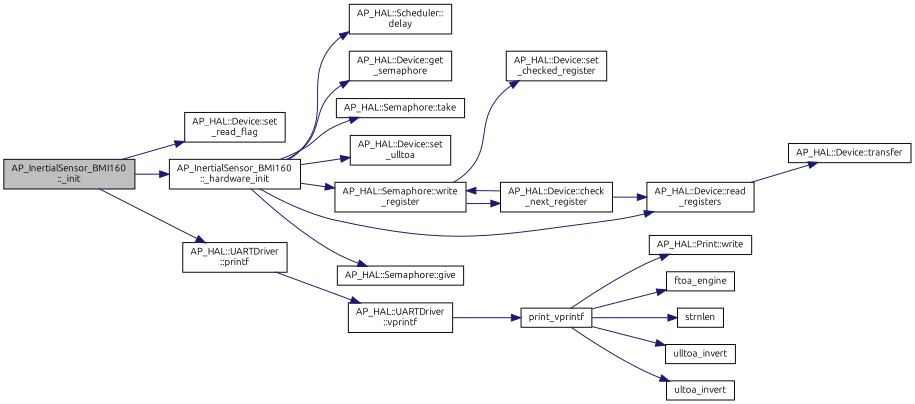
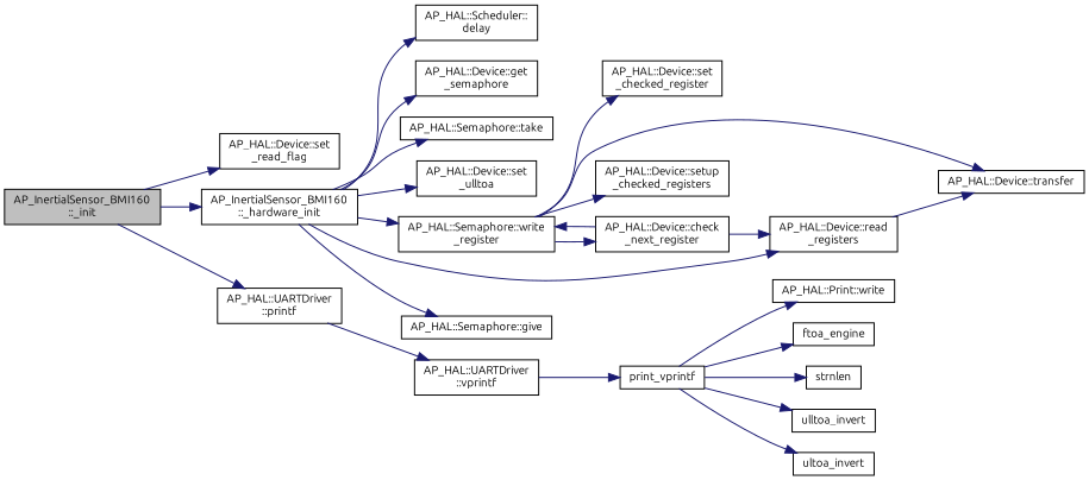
  digraph {
    fontname=Ubuntu
    rankdir=LR
    node [color=black fillcolor=white fontname=Ubuntu fontsize=10 shape=record style=filled]
    edge [color=midnightblue fontname=Ubuntu fontsize=10 labelfontname=Helvetica labelfontsize=10 style=solid]
    n1 [fillcolor=grey75 fontcolor=black height=0.2 label="AP_InertialSensor_BMI160\l::_init" width=0.4]
    n2 [height=0.2 label="AP_HAL::Device::set\l_read_flag" width=0.4]
    n3 [height=0.2 label="AP_InertialSensor_BMI160\l::_hardware_init" width=0.4]
    n4 [height=0.2 label="AP_HAL::UARTDriver\l::printf" width=0.4]
    n5 [height=0.2 label="AP_HAL::Scheduler::\ldelay" width=0.4]
    n6 [height=0.2 label="AP_HAL::Device::get\l_semaphore" width=0.4]
    n7 [height=0.2 label="AP_HAL::Semaphore::take" width=0.4]
    n8 [height=0.2 label="AP_HAL::Device::set\l_ulltoa" width=0.4]
    n9 [height=0.2 label="AP_HAL::Semaphore::write\l_register" width=0.4]
    n10 [height=0.2 label="AP_HAL::Device::read\l_registers" width=0.4]
    n11 [height=0.2 label="AP_HAL::Semaphore::give" width=0.4]
    n12 [height=0.2 label="AP_HAL::UARTDriver\l::vprintf" width=0.4]
    n13 [height=0.2 label="AP_HAL::Device::set\l_checked_register" width=0.4]
    n14 [height=0.2 label="AP_HAL::Device::transfer" width=0.4]
+   n15 [height=0.2 label="AP_HAL::Device::setup\l_checked_registers" width=0.4]
    n16 [height=0.2 label="AP_HAL::Device::check\l_next_register" width=0.4]
    n17 [height=0.2 label=print_vprintf width=0.4]
    n18 [height=0.2 label="AP_HAL::Print::write" width=0.4]
    n19 [height=0.2 label=ftoa_engine width=0.4]
    n20 [height=0.2 label=strnlen width=0.4]
    n21 [height=0.2 label=ulltoa_invert width=0.4]
    n22 [height=0.2 label=ultoa_invert width=0.4]
    n1 -> n2
    n1 -> n3
    n1 -> n4
    n3 -> n5
    n3 -> n6
    n3 -> n7
    n3 -> n8
    n3 -> n9
    n3 -> n10
    n3 -> n11
    n4 -> n12
    n9 -> n13
+   n9 -> n14
+   n9 -> n15
    n9 -> n16
    n10 -> n14
    n12 -> n17
    n16 -> n9
    n16 -> n10
    n17 -> n18
    n17 -> n19
    n17 -> n20
    n17 -> n21
    n17 -> n22
  }
